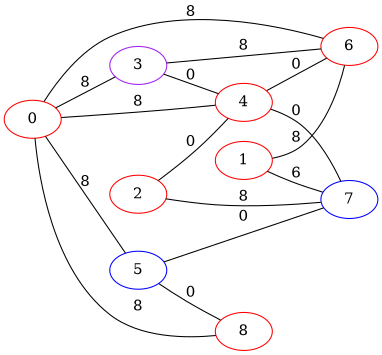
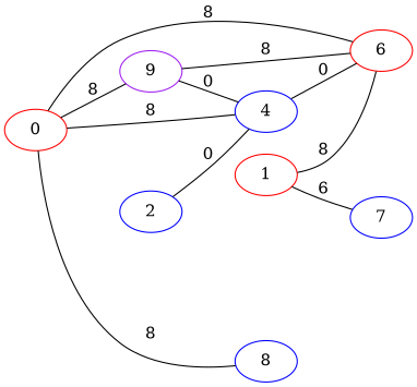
  graph {
    rankdir=LR
    node [color=red weight=3]
    0 [weight=1]
-   3 [color=purple weight=4]
-   4
-   5 [color=blue]
+   3 [color=purple weight=4 label=9]
+   4 [color=blue]
    6
-   8
+   8 [color=blue]
    7 [color=blue]
    1 [weight=1]
-   2 [weight=1]
+   2 [color=blue weight=1]
    0 -- 3 [label=8]
    0 -- 4 [label=8]
-   0 -- 5 [label=8]
    0 -- 6 [label=8]
    0 -- 8 [label=8]
    3 -- 4 [label=0]
    3 -- 6 [label=8]
    4 -- 6 [label=0]
-   4 -- 7 [label=0]
-   5 -- 8 [label=0]
-   5 -- 7 [label=0]
    1 -- 6 [label=8]
    1 -- 7 [label=6]
    2 -- 4 [label=0]
-   2 -- 7 [label=8]
  }
